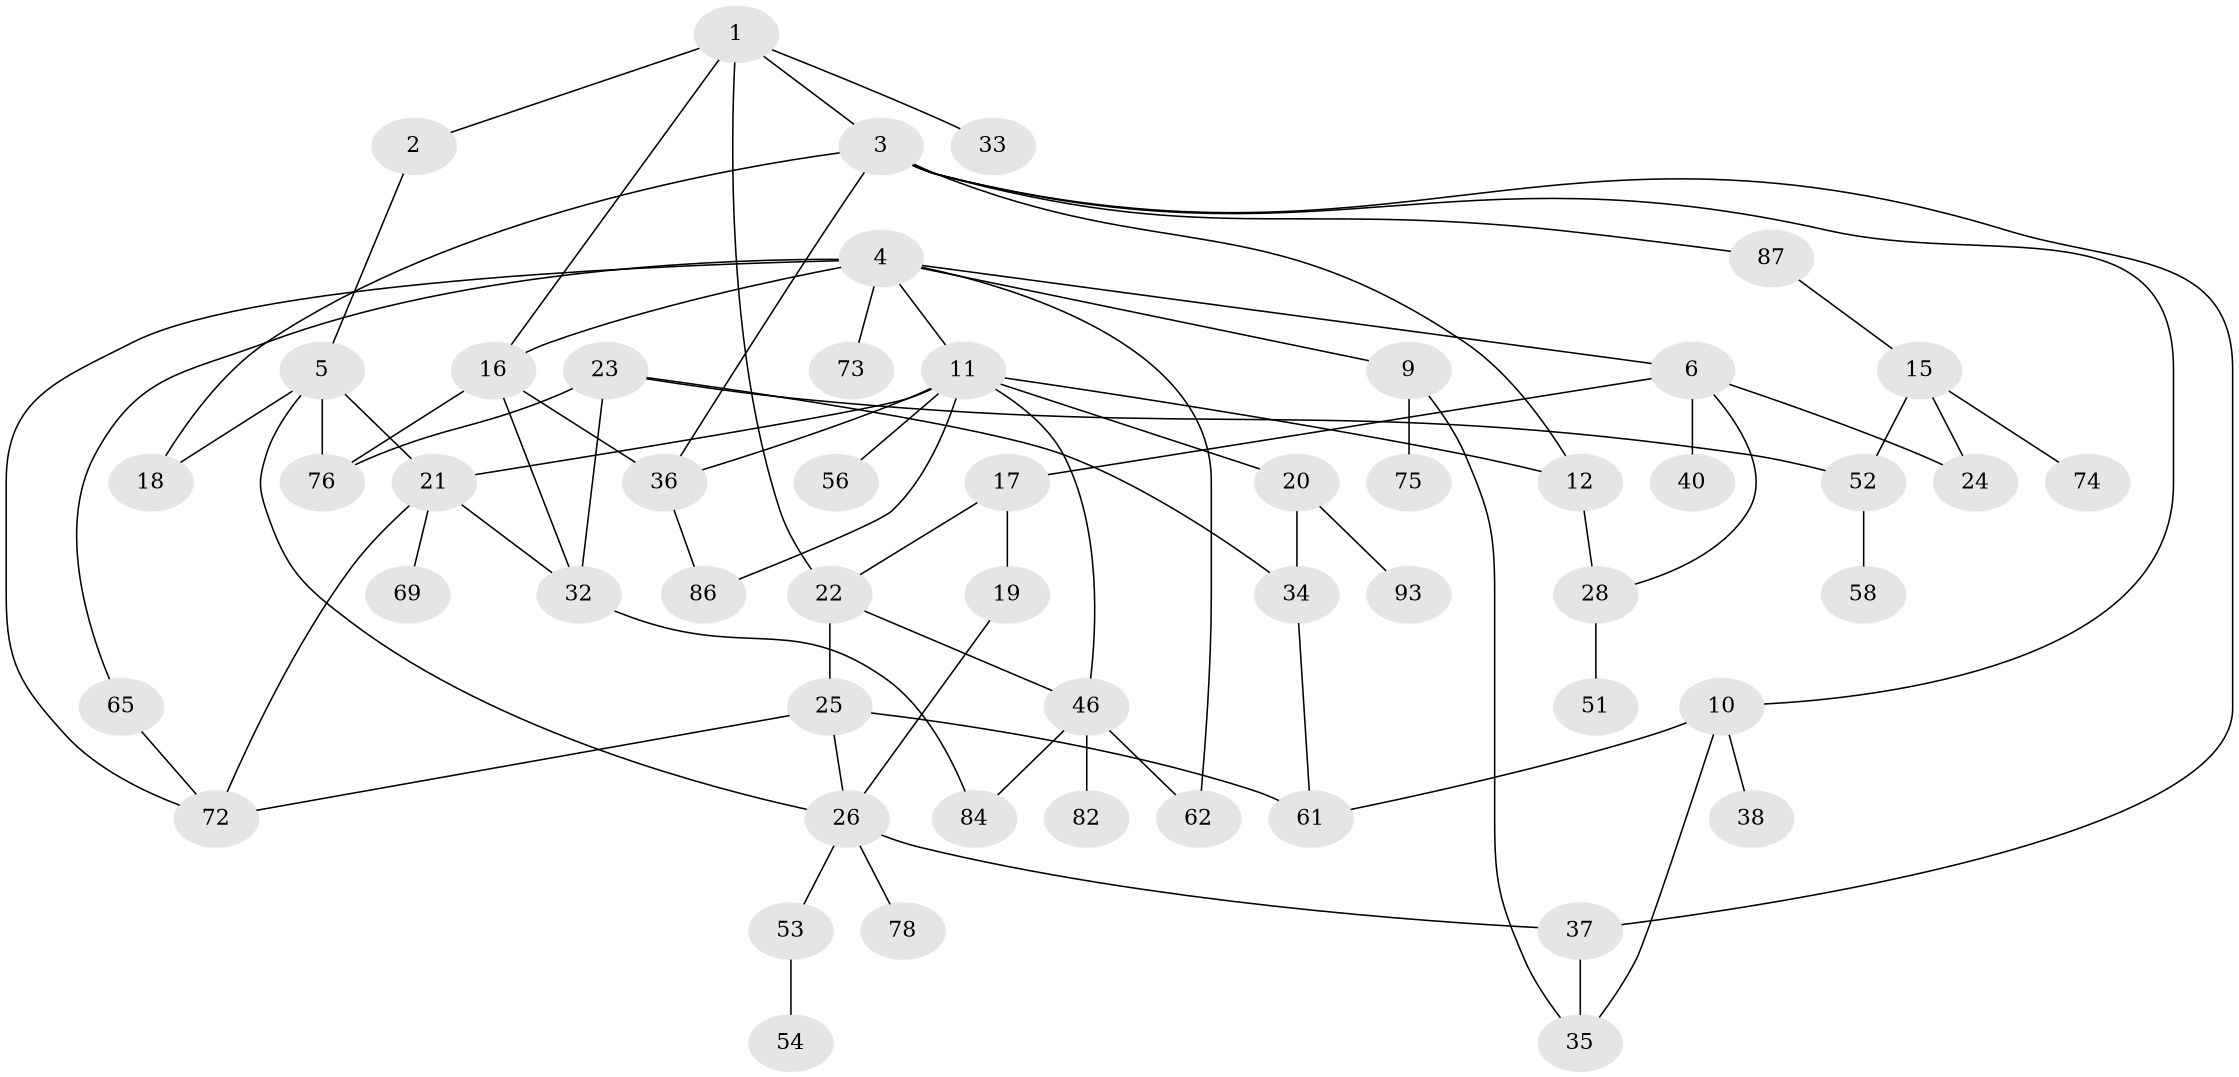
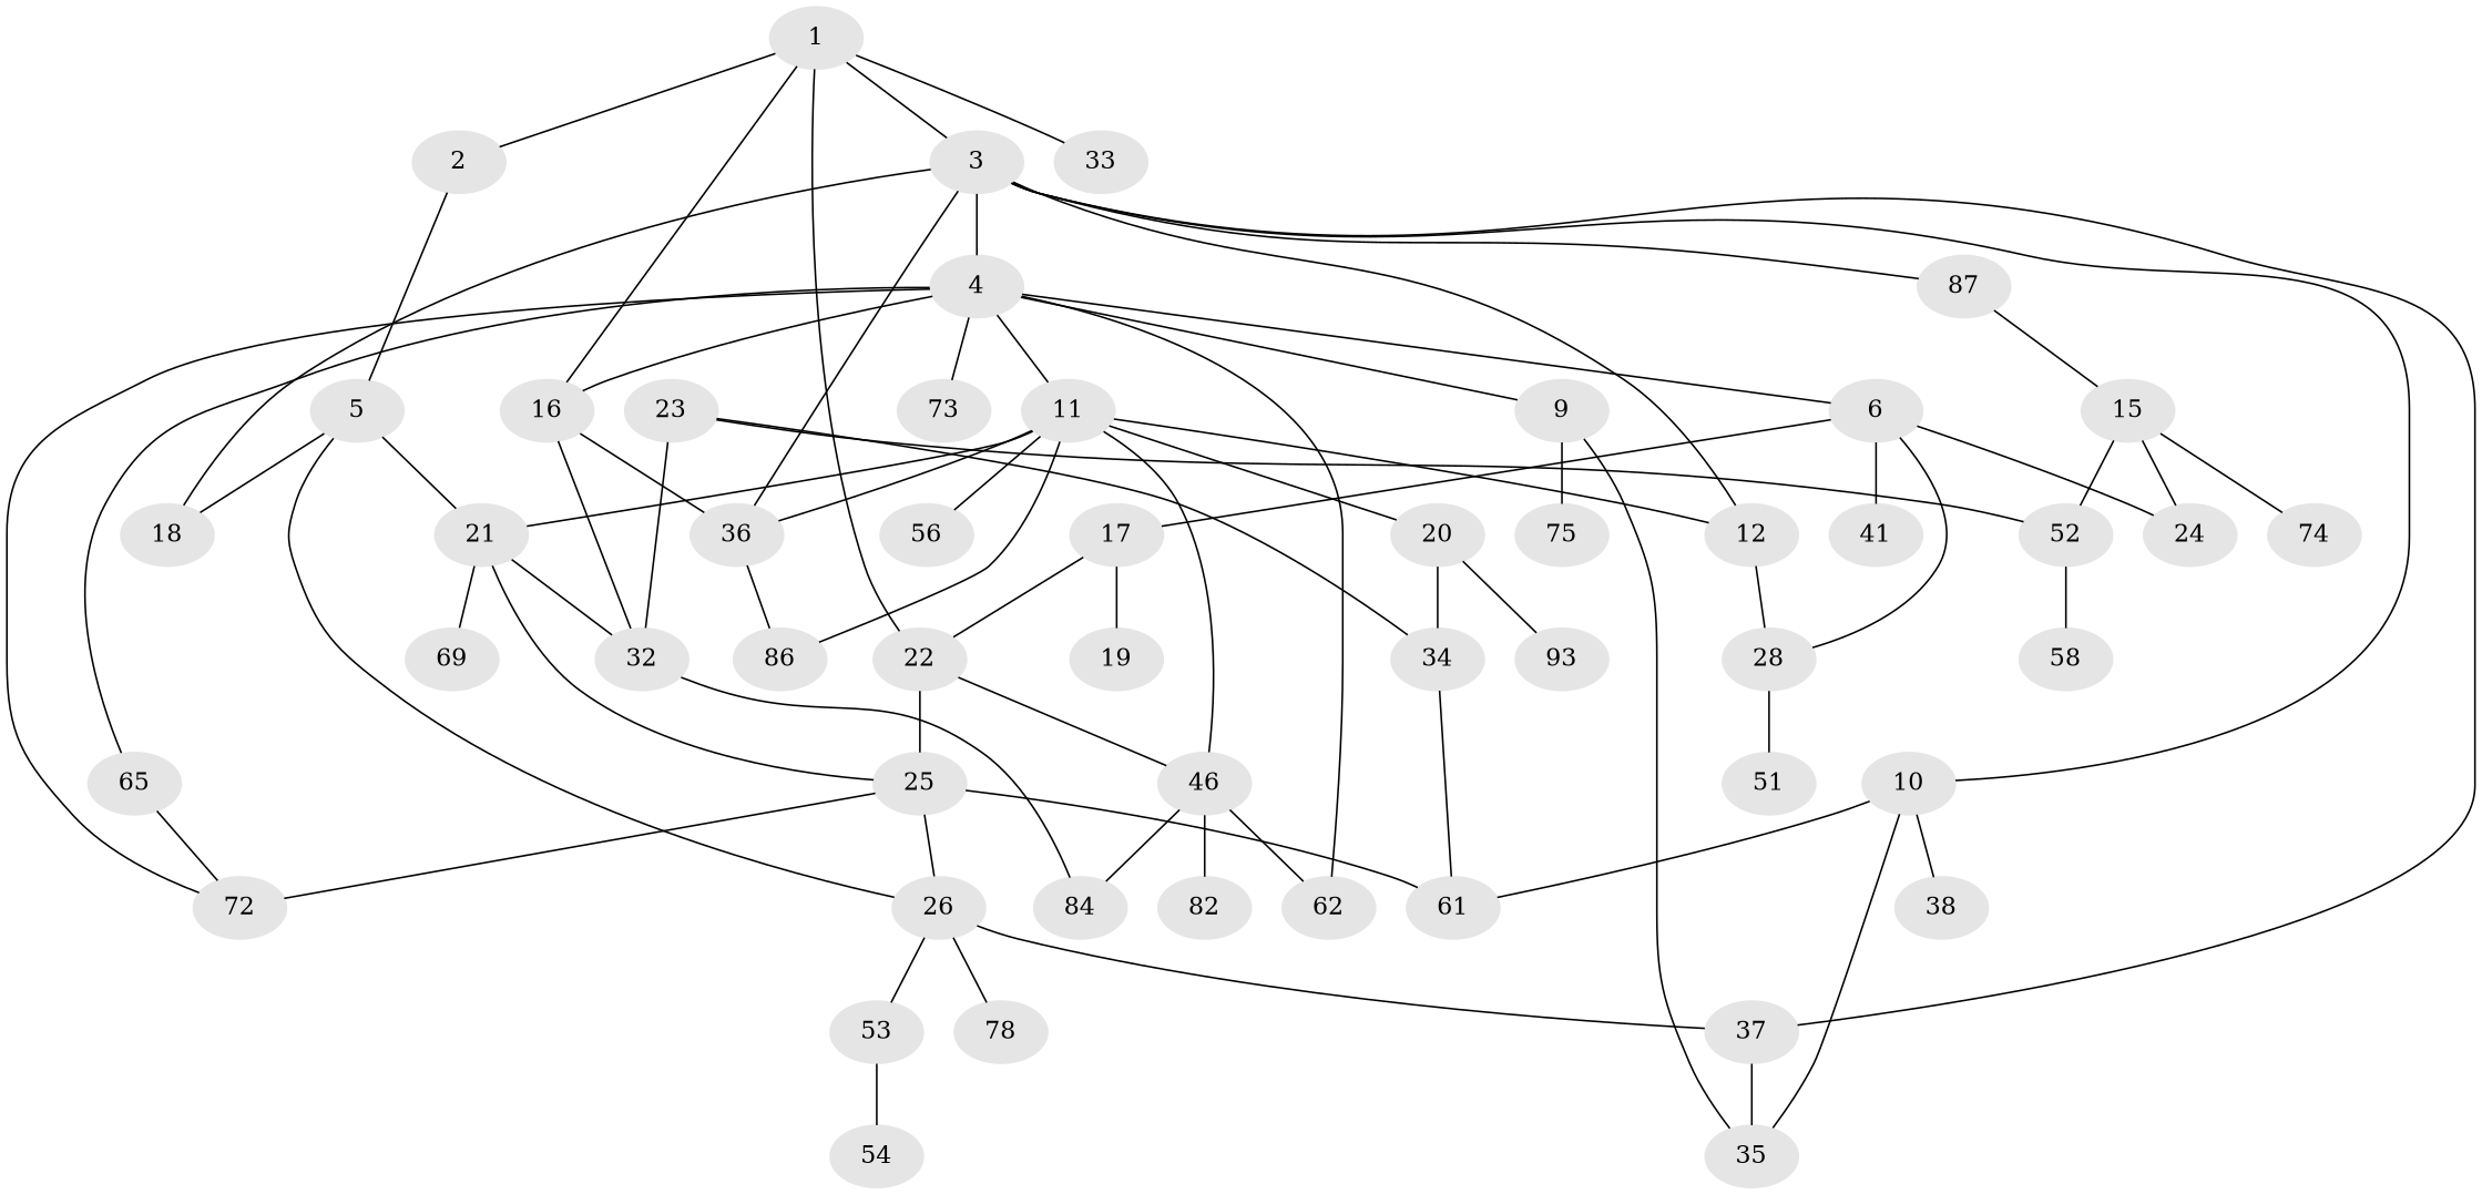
  graph {
    node [color=gray90 style=filled]
    1 [super="+57"]
    2
    3 [super="+81"]
    16 [super="+37"]
    22 [super="+31"]
    33 [super="+41"]
    5 [super="+7"]
    4 [super="+8"]
    10 [super="+68"]
    12 [super="+45"]
    18 [super="+83"]
    n12 [label=37 super="+44"]
    36 [super="+47"]
    87
-   76
    32 [super="+80"]
    46 [super="+63"]
    25 [super="+55"]
    21 [super="+50"]
    26 [super="+90"]
    23 [super="+39"]
    52
    34 [super="+42"]
    6 [super="+48"]
    9 [super="+13"]
    11 [super="+14"]
    62 [super="+71"]
    65
    72 [super="+89"]
    73 [super="+79"]
    35 [super="+70"]
    38
    61 [super="+66"]
    28 [super="+92"]
    86
    15 [super="+60"]
    17 [super="+49"]
    24 [super="+43"]
-   40 [super="+67"]
+   40 [super="+67" label=41]
    75
    20 [super="+29"]
    56
    74
    69
    53 [super="+64"]
    78
    19 [super="+30"]
    51
    93
    84
    82
    58
    54
    1 -- 2
    1 -- 3
    1 -- 16
    1 -- 22
    1 -- 33
    2 -- 5
+   3 -- 4
    3 -- 10
    3 -- 12
    3 -- 18
    3 -- n12
    3 -- 36
    3 -- 87
    16 -- 36
-   16 -- 76
    16 -- 32
    22 -- 46
    22 -- 25 [weight=2]
    5 -- 18
-   5 -- 76
    5 -- 21
    5 -- 26
    4 -- 16
    4 -- 6
    4 -- 9
    4 -- 11
    4 -- 62
    4 -- 65
    4 -- 72
    4 -- 73 [weight=2]
    10 -- 35
    10 -- 38
    10 -- 61
    12 -- 28
    n12 -- 35
    36 -- 86
    87 -- 15
    32 -- 84
    46 -- 62
    46 -- 84
    46 -- 82
    25 -- 26
    25 -- 72
    25 -- 61
    21 -- 32
-   21 -- 72
+   21 -- 25
    21 -- 69
    26 -- n12
    26 -- 53
    26 -- 78
-   23 -- 76
    23 -- 32
    23 -- 52
    23 -- 34
    52 -- 58
    34 -- 61
    6 -- 28
    6 -- 17
    6 -- 24
    6 -- 40
    9 -- 35
    9 -- 75
    11 -- 12
    11 -- 36
    11 -- 46
    11 -- 21
    11 -- 86
    11 -- 20
    11 -- 56
    65 -- 72
    28 -- 51
    15 -- 52
    15 -- 24
    15 -- 74
    17 -- 22
    17 -- 19 [weight=2]
    20 -- 34
    20 -- 93
    53 -- 54
-   19 -- 26
  }
